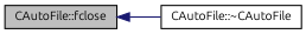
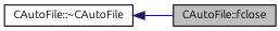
  digraph {
    rankdir=LR
    fontname=Ubuntu
    node [color=black fontname=Ubuntu fontsize=10 shape=record style=filled]
    n1 [fillcolor=grey75 fontcolor=black height=0.2 label="CAutoFile::fclose" width=0.4]
    n2 [fillcolor=white height=0.2 label="CAutoFile::~CAutoFile" width=0.4]
-   n1 -> n2 [color=midnightblue dir=back fontname=Ubuntu fontsize=10 labelfontname=Helvetica labelfontsize=10 style=solid]
+   n2 -> n1 [color=midnightblue dir=back fontname=Ubuntu fontsize=10 labelfontname=Helvetica labelfontsize=10 style=solid]
  }
